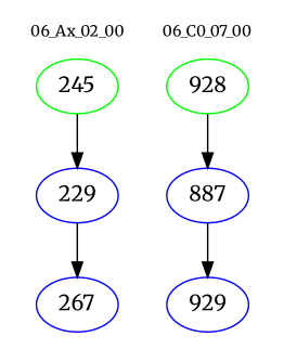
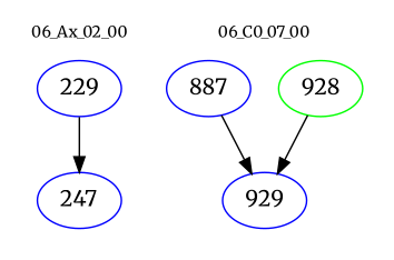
  digraph {
    fontname=Merriweather
    node [color=blue fontname=Merriweather]
    edge [color=black fontname=Merriweather]
-   n1 [color=green label=245]
    n2 [label=229]
-   n3 [label=267]
+   n3 [label=247]
    n4 [color=green label=928]
    n5 [label=887]
    n6 [label=929]
    subgraph cluster_1 {
      color=white
      fontsize=10
      label="06_Ax_02_00"
-     n1
      n2
      n3
    }
    subgraph cluster_2 {
      color=white
      fontsize=10
      label="06_C0_07_00"
      n4
      n5
      n6
    }
-   n1 -> n2
    n2 -> n3
-   n4 -> n5
+   n4 -> n6
    n5 -> n6
  }
